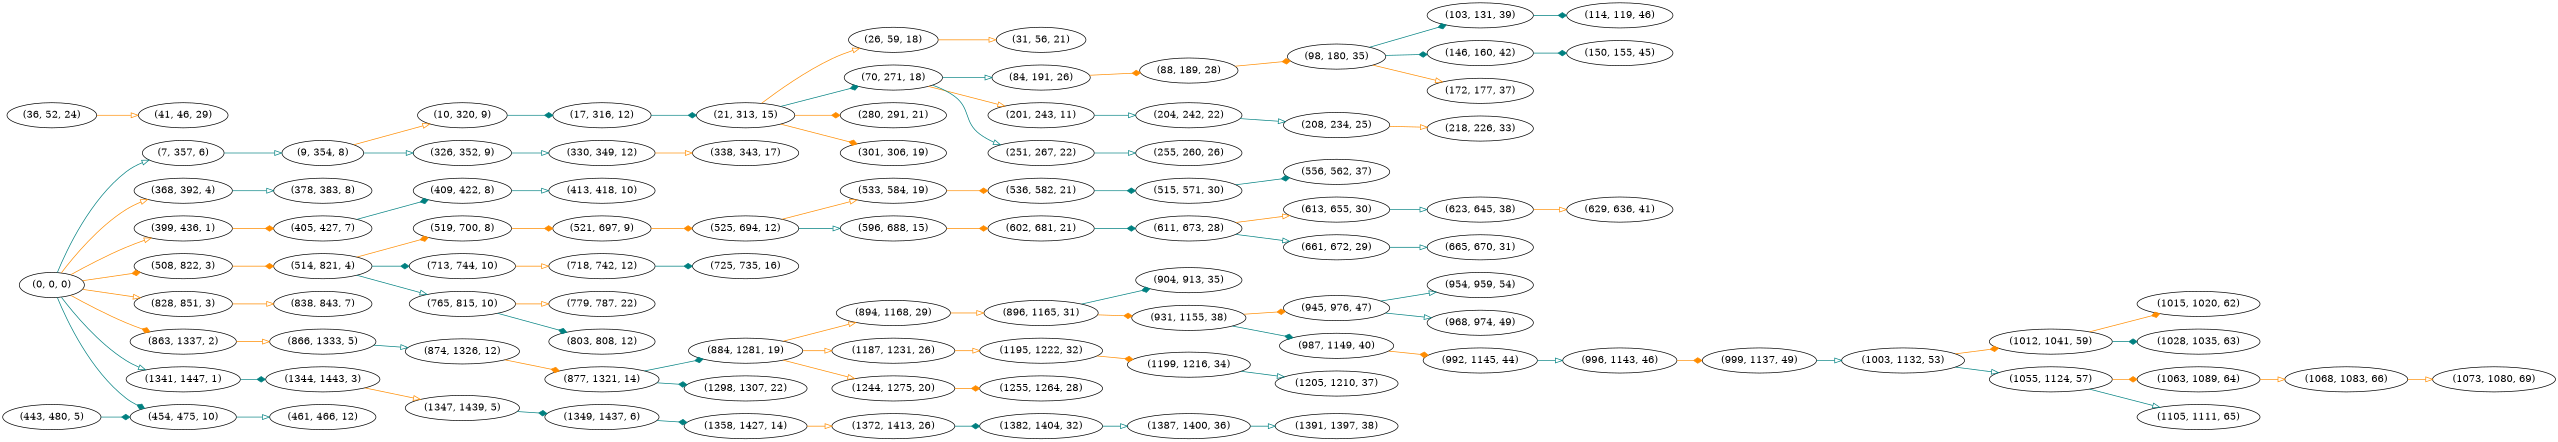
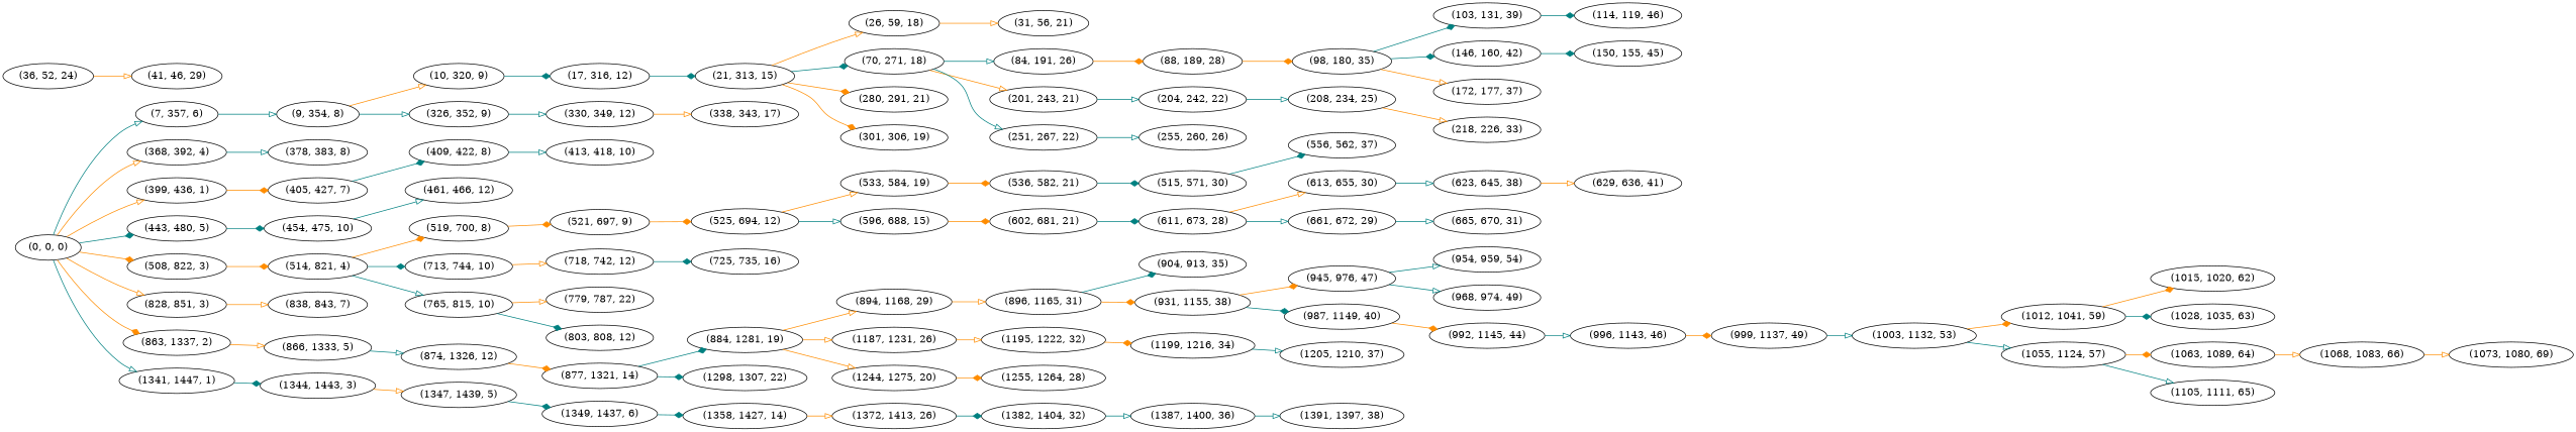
  digraph {
    rankdir=LR
    edge [arrowhead=onormal color=teal]
    "(0, 0, 0)"
    "(7, 357, 6)"
    "(368, 392, 4)"
    "(399, 436, 1)"
    "(443, 480, 5)"
    "(508, 822, 3)"
    "(828, 851, 3)"
    "(863, 1337, 2)"
    "(1341, 1447, 1)"
    "(9, 354, 8)"
    "(378, 383, 8)"
    "(405, 427, 7)"
    "(454, 475, 10)"
    "(514, 821, 4)"
    "(838, 843, 7)"
    "(866, 1333, 5)"
    "(1344, 1443, 3)"
    "(10, 320, 9)"
    "(326, 352, 9)"
    "(17, 316, 12)"
    "(330, 349, 12)"
    "(21, 313, 15)"
    "(26, 59, 18)"
    "(70, 271, 18)"
    "(280, 291, 21)"
    "(301, 306, 19)"
    "(31, 56, 21)"
    "(84, 191, 26)"
-   "(201, 243, 21)" [label="(201, 243, 11)"]
+   "(201, 243, 21)"
    "(251, 267, 22)"
    "(36, 52, 24)"
    "(41, 46, 29)"
    "(88, 189, 28)"
    "(204, 242, 22)"
    "(255, 260, 26)"
    "(98, 180, 35)"
    "(103, 131, 39)"
    "(146, 160, 42)"
    "(172, 177, 37)"
    "(114, 119, 46)"
    "(150, 155, 45)"
    "(208, 234, 25)"
    "(218, 226, 33)"
    "(338, 343, 17)"
    "(409, 422, 8)"
    "(413, 418, 10)"
    "(461, 466, 12)"
    "(519, 700, 8)"
    "(713, 744, 10)"
    "(765, 815, 10)"
    "(521, 697, 9)"
    "(718, 742, 12)"
    "(779, 787, 22)"
    "(803, 808, 12)"
    "(525, 694, 12)"
    "(533, 584, 19)"
    "(596, 688, 15)"
    "(536, 582, 21)"
    "(602, 681, 21)"
    n60 [label="(515, 571, 30)"]
    "(556, 562, 37)"
    "(611, 673, 28)"
    "(613, 655, 30)"
    "(661, 672, 29)"
    "(623, 645, 38)"
    "(665, 670, 31)"
    "(629, 636, 41)"
    "(725, 735, 16)"
    "(874, 1326, 12)"
    "(877, 1321, 14)"
    "(884, 1281, 19)"
    "(1298, 1307, 22)"
    "(894, 1168, 29)"
    "(1187, 1231, 26)"
    "(1244, 1275, 20)"
    "(896, 1165, 31)"
    "(1195, 1222, 32)"
    "(1255, 1264, 28)"
    "(904, 913, 35)"
    "(931, 1155, 38)"
    "(945, 976, 47)"
    "(987, 1149, 40)"
    "(954, 959, 54)"
    "(968, 974, 49)"
    "(992, 1145, 44)"
    "(996, 1143, 46)"
    "(999, 1137, 49)"
    "(1003, 1132, 53)"
    "(1012, 1041, 59)"
    "(1055, 1124, 57)"
    "(1015, 1020, 62)"
    "(1028, 1035, 63)"
    "(1063, 1089, 64)"
    "(1105, 1111, 65)"
    "(1068, 1083, 66)"
    "(1073, 1080, 69)"
    "(1199, 1216, 34)"
    "(1205, 1210, 37)"
    "(1347, 1439, 5)"
    "(1349, 1437, 6)"
    "(1358, 1427, 14)"
    "(1372, 1413, 26)"
    "(1382, 1404, 32)"
    "(1387, 1400, 36)"
    "(1391, 1397, 38)"
    "(0, 0, 0)" -> "(7, 357, 6)"
    "(0, 0, 0)" -> "(368, 392, 4)" [color=darkorange]
    "(0, 0, 0)" -> "(399, 436, 1)" [color=darkorange]
-   "(0, 0, 0)" -> "(454, 475, 10)" [arrowhead=diamond]
+   "(0, 0, 0)" -> "(443, 480, 5)" [arrowhead=diamond]
    "(0, 0, 0)" -> "(508, 822, 3)" [arrowhead=diamond color=darkorange]
    "(0, 0, 0)" -> "(828, 851, 3)" [color=darkorange]
    "(0, 0, 0)" -> "(863, 1337, 2)" [arrowhead=diamond color=darkorange]
    "(0, 0, 0)" -> "(1341, 1447, 1)"
    "(7, 357, 6)" -> "(9, 354, 8)"
    "(368, 392, 4)" -> "(378, 383, 8)"
    "(399, 436, 1)" -> "(405, 427, 7)" [arrowhead=diamond color=darkorange]
    "(443, 480, 5)" -> "(454, 475, 10)" [arrowhead=diamond]
    "(508, 822, 3)" -> "(514, 821, 4)" [arrowhead=diamond color=darkorange]
    "(828, 851, 3)" -> "(838, 843, 7)" [color=darkorange]
    "(863, 1337, 2)" -> "(866, 1333, 5)" [color=darkorange]
    "(1341, 1447, 1)" -> "(1344, 1443, 3)" [arrowhead=diamond]
    "(9, 354, 8)" -> "(10, 320, 9)" [color=darkorange]
    "(9, 354, 8)" -> "(326, 352, 9)"
    "(405, 427, 7)" -> "(409, 422, 8)" [arrowhead=diamond]
    "(454, 475, 10)" -> "(461, 466, 12)"
    "(514, 821, 4)" -> "(519, 700, 8)" [arrowhead=diamond color=darkorange]
    "(514, 821, 4)" -> "(713, 744, 10)" [arrowhead=diamond]
    "(514, 821, 4)" -> "(765, 815, 10)"
    "(866, 1333, 5)" -> "(874, 1326, 12)"
    "(1344, 1443, 3)" -> "(1347, 1439, 5)" [color=darkorange]
    "(10, 320, 9)" -> "(17, 316, 12)" [arrowhead=diamond]
    "(326, 352, 9)" -> "(330, 349, 12)"
    "(17, 316, 12)" -> "(21, 313, 15)" [arrowhead=diamond]
    "(330, 349, 12)" -> "(338, 343, 17)" [color=darkorange]
    "(21, 313, 15)" -> "(26, 59, 18)" [color=darkorange]
    "(21, 313, 15)" -> "(70, 271, 18)" [arrowhead=diamond]
    "(21, 313, 15)" -> "(280, 291, 21)" [arrowhead=diamond color=darkorange]
    "(21, 313, 15)" -> "(301, 306, 19)" [arrowhead=diamond color=darkorange]
    "(26, 59, 18)" -> "(31, 56, 21)" [color=darkorange]
    "(70, 271, 18)" -> "(84, 191, 26)"
    "(70, 271, 18)" -> "(201, 243, 21)" [color=darkorange]
    "(70, 271, 18)" -> "(251, 267, 22)"
    "(84, 191, 26)" -> "(88, 189, 28)" [arrowhead=diamond color=darkorange]
    "(201, 243, 21)" -> "(204, 242, 22)"
    "(251, 267, 22)" -> "(255, 260, 26)"
    "(36, 52, 24)" -> "(41, 46, 29)" [color=darkorange]
    "(88, 189, 28)" -> "(98, 180, 35)" [arrowhead=diamond color=darkorange]
    "(204, 242, 22)" -> "(208, 234, 25)"
    "(98, 180, 35)" -> "(103, 131, 39)" [arrowhead=diamond]
    "(98, 180, 35)" -> "(146, 160, 42)" [arrowhead=diamond]
    "(98, 180, 35)" -> "(172, 177, 37)" [color=darkorange]
    "(103, 131, 39)" -> "(114, 119, 46)" [arrowhead=diamond]
    "(146, 160, 42)" -> "(150, 155, 45)" [arrowhead=diamond]
    "(208, 234, 25)" -> "(218, 226, 33)" [color=darkorange]
    "(409, 422, 8)" -> "(413, 418, 10)"
    "(519, 700, 8)" -> "(521, 697, 9)" [arrowhead=diamond color=darkorange]
    "(713, 744, 10)" -> "(718, 742, 12)" [color=darkorange]
    "(765, 815, 10)" -> "(779, 787, 22)" [color=darkorange]
    "(765, 815, 10)" -> "(803, 808, 12)" [arrowhead=diamond]
    "(521, 697, 9)" -> "(525, 694, 12)" [arrowhead=diamond color=darkorange]
    "(718, 742, 12)" -> "(725, 735, 16)" [arrowhead=diamond]
    "(525, 694, 12)" -> "(533, 584, 19)" [color=darkorange]
    "(525, 694, 12)" -> "(596, 688, 15)"
    "(533, 584, 19)" -> "(536, 582, 21)" [arrowhead=diamond color=darkorange]
    "(596, 688, 15)" -> "(602, 681, 21)" [arrowhead=diamond color=darkorange]
    "(536, 582, 21)" -> n60 [arrowhead=diamond]
    "(602, 681, 21)" -> "(611, 673, 28)" [arrowhead=diamond]
    n60 -> "(556, 562, 37)" [arrowhead=diamond]
    "(611, 673, 28)" -> "(613, 655, 30)" [color=darkorange]
    "(611, 673, 28)" -> "(661, 672, 29)"
    "(613, 655, 30)" -> "(623, 645, 38)"
    "(661, 672, 29)" -> "(665, 670, 31)"
    "(623, 645, 38)" -> "(629, 636, 41)" [color=darkorange]
    "(874, 1326, 12)" -> "(877, 1321, 14)" [arrowhead=diamond color=darkorange]
    "(877, 1321, 14)" -> "(884, 1281, 19)" [arrowhead=diamond]
    "(877, 1321, 14)" -> "(1298, 1307, 22)" [arrowhead=diamond]
    "(884, 1281, 19)" -> "(894, 1168, 29)" [color=darkorange]
    "(884, 1281, 19)" -> "(1187, 1231, 26)" [color=darkorange]
    "(884, 1281, 19)" -> "(1244, 1275, 20)" [color=darkorange]
    "(894, 1168, 29)" -> "(896, 1165, 31)" [color=darkorange]
    "(1187, 1231, 26)" -> "(1195, 1222, 32)" [color=darkorange]
    "(1244, 1275, 20)" -> "(1255, 1264, 28)" [arrowhead=diamond color=darkorange]
    "(896, 1165, 31)" -> "(904, 913, 35)" [arrowhead=diamond]
    "(896, 1165, 31)" -> "(931, 1155, 38)" [arrowhead=diamond color=darkorange]
    "(1195, 1222, 32)" -> "(1199, 1216, 34)" [arrowhead=diamond color=darkorange]
    "(931, 1155, 38)" -> "(945, 976, 47)" [arrowhead=diamond color=darkorange]
    "(931, 1155, 38)" -> "(987, 1149, 40)" [arrowhead=diamond]
    "(945, 976, 47)" -> "(954, 959, 54)"
    "(945, 976, 47)" -> "(968, 974, 49)"
    "(987, 1149, 40)" -> "(992, 1145, 44)" [arrowhead=diamond color=darkorange]
    "(992, 1145, 44)" -> "(996, 1143, 46)"
    "(996, 1143, 46)" -> "(999, 1137, 49)" [arrowhead=diamond color=darkorange]
    "(999, 1137, 49)" -> "(1003, 1132, 53)"
    "(1003, 1132, 53)" -> "(1012, 1041, 59)" [arrowhead=diamond color=darkorange]
    "(1003, 1132, 53)" -> "(1055, 1124, 57)"
    "(1012, 1041, 59)" -> "(1015, 1020, 62)" [arrowhead=diamond color=darkorange]
    "(1012, 1041, 59)" -> "(1028, 1035, 63)" [arrowhead=diamond]
    "(1055, 1124, 57)" -> "(1063, 1089, 64)" [arrowhead=diamond color=darkorange]
    "(1055, 1124, 57)" -> "(1105, 1111, 65)"
    "(1063, 1089, 64)" -> "(1068, 1083, 66)" [color=darkorange]
    "(1068, 1083, 66)" -> "(1073, 1080, 69)" [color=darkorange]
    "(1199, 1216, 34)" -> "(1205, 1210, 37)"
    "(1347, 1439, 5)" -> "(1349, 1437, 6)" [arrowhead=diamond]
    "(1349, 1437, 6)" -> "(1358, 1427, 14)" [arrowhead=diamond]
    "(1358, 1427, 14)" -> "(1372, 1413, 26)" [color=darkorange]
    "(1372, 1413, 26)" -> "(1382, 1404, 32)" [arrowhead=diamond]
    "(1382, 1404, 32)" -> "(1387, 1400, 36)"
    "(1387, 1400, 36)" -> "(1391, 1397, 38)"
  }
